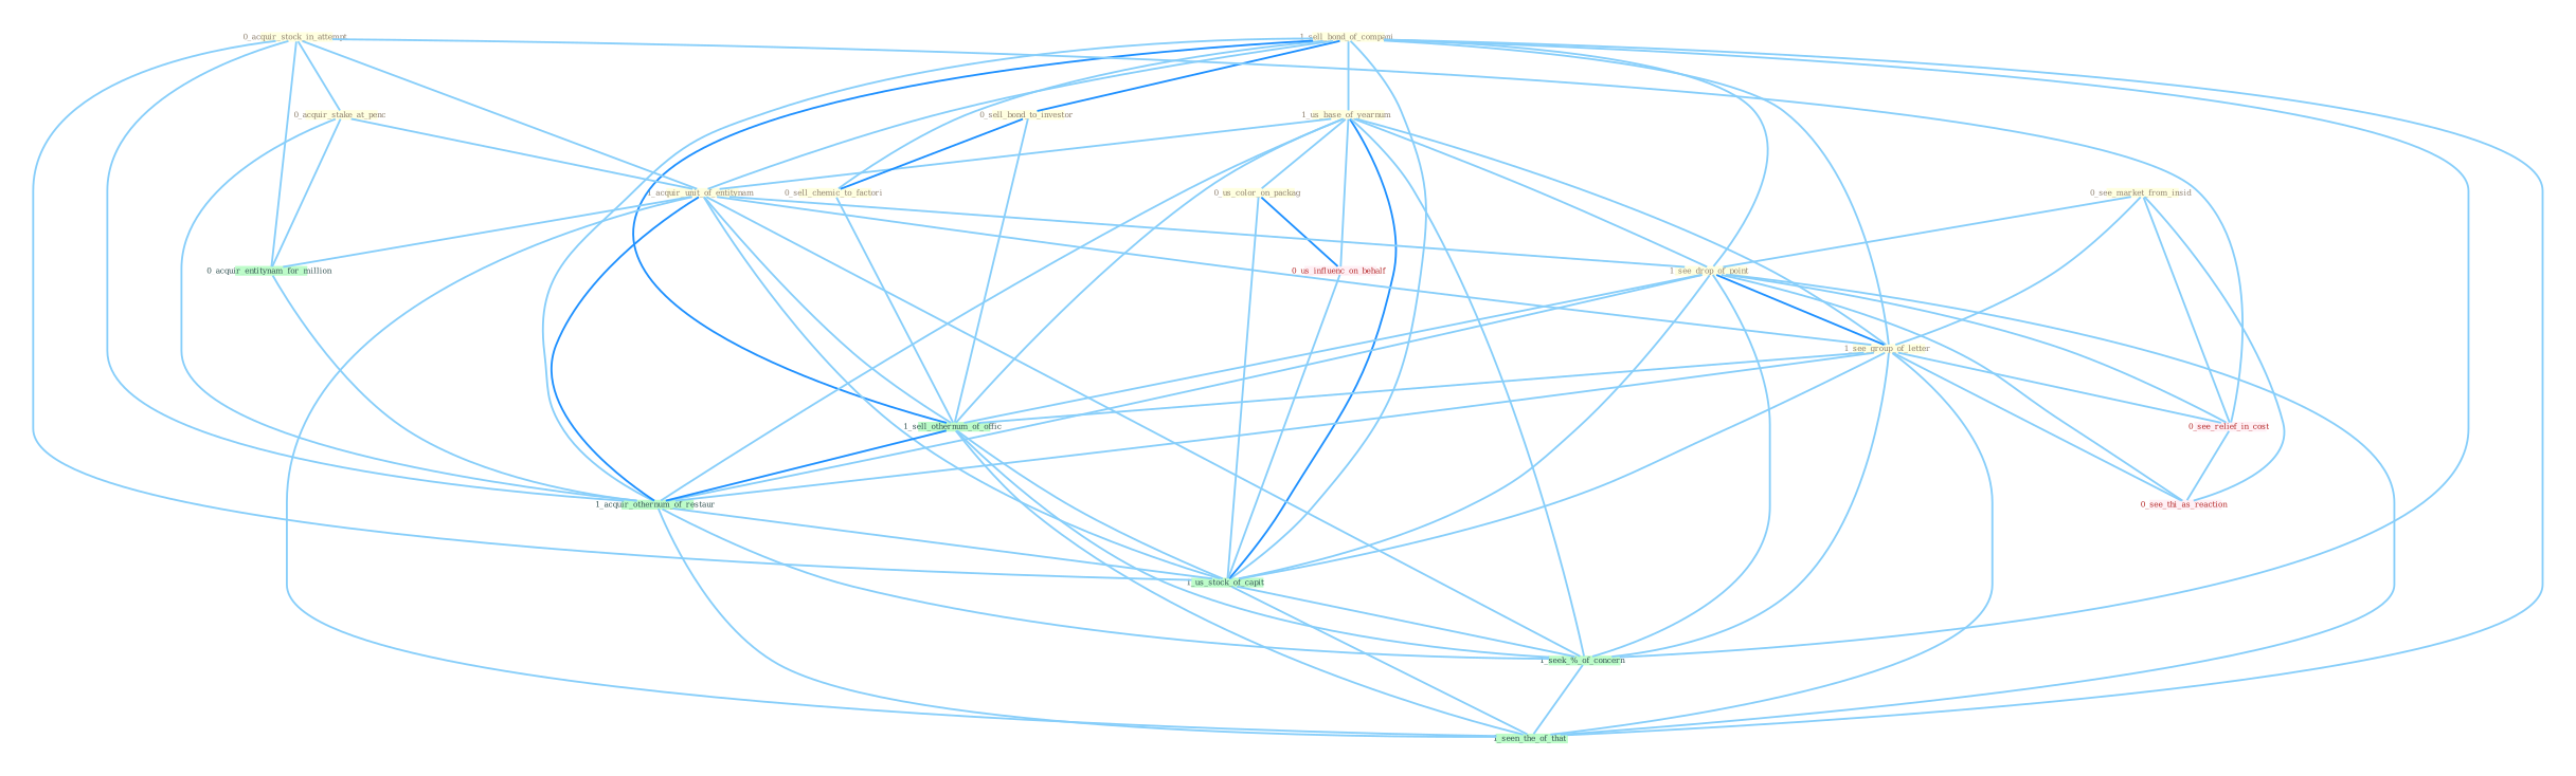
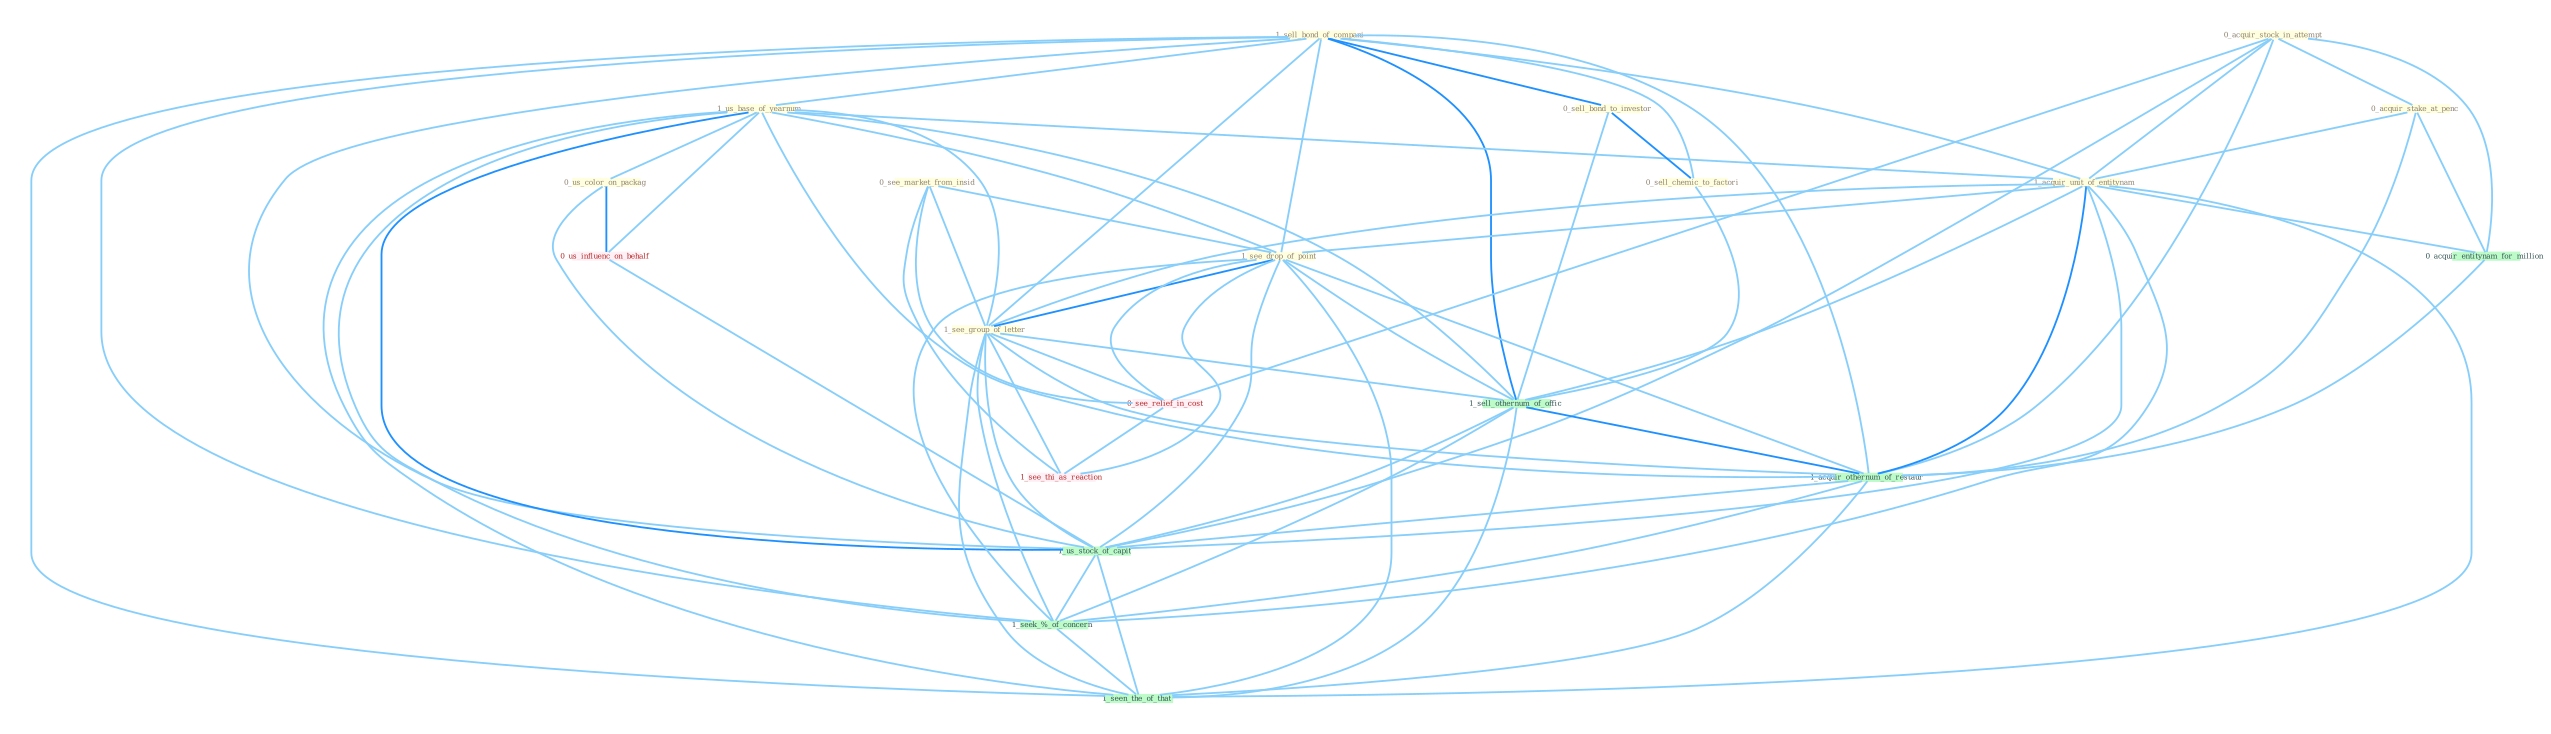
  graph {
    node [color="#ffffe0" fixedsize=true fontcolor="#8b7d6b" fontsize=4 shape=polygon style=filled]
    edge [color="#87cefa" w=1]
    "0_see_market_from_insid " [height=.06 width=.5]
    "1_sell_bond_of_compani " [height=.06 width=.5]
    "1_us_base_of_yearnum " [height=.06 width=.5]
    "0_acquir_stock_in_attempt " [height=.06 width=.5]
    "0_acquir_stake_at_penc " [height=.06 width=.5]
    "0_us_color_on_packag " [height=.06 width=.5]
    "0_sell_bond_to_investor " [height=.06 width=.5]
    "1_acquir_unit_of_entitynam " [height=.06 width=.5]
    "1_see_drop_of_point " [height=.06 width=.5]
    "1_see_group_of_letter " [height=.06 width=.5]
    "0_sell_chemic_to_factori " [height=.06 width=.5]
    "0_us_influenc_on_behalf " [color="#fff0f5" fontcolor="#b22222" height=.06 width=.5]
    "0_see_relief_in_cost " [color="#fff0f5" fontcolor="#b22222" height=.06 width=.5]
-   "0_see_thi_as_reaction " [color="#fff0f5" fontcolor="#b22222" height=.06 width=.5]
+   "0_see_thi_as_reaction " [color="#fff0f5" fontcolor="#b22222" height=.06 width=.5 label="1_see_thi_as_reaction"]
    "1_sell_othernum_of_offic " [color="#BDFCC9" fontcolor="#2f4f4f" height=.06 width=.5]
    "1_acquir_othernum_of_restaur " [color="#BDFCC9" fontcolor="#2f4f4f" height=.06 width=.5]
    "1_us_stock_of_capit " [color="#BDFCC9" fontcolor="#2f4f4f" height=.06 width=.5]
    "1_seek_%_of_concern " [color="#BDFCC9" fontcolor="#2f4f4f" height=.06 width=.5]
    "1_seen_the_of_that " [color="#BDFCC9" fontcolor="#2f4f4f" height=.06 width=.5]
    "0_acquir_entitynam_for_million " [color="#BDFCC9" fontcolor="#2f4f4f" height=.06 width=.5]
    subgraph sub_1 {
      "0_see_market_from_insid "
      "1_sell_bond_of_compani "
      "1_us_base_of_yearnum "
      "0_acquir_stock_in_attempt "
      "0_acquir_stake_at_penc "
      "0_us_color_on_packag "
      "0_sell_bond_to_investor "
      "1_acquir_unit_of_entitynam "
      "1_see_drop_of_point "
      "1_see_group_of_letter "
      "0_sell_chemic_to_factori "
    }
    subgraph sub_2 {
      "0_us_influenc_on_behalf "
      "0_see_relief_in_cost "
      "0_see_thi_as_reaction "
    }
    "0_see_market_from_insid " -- "1_see_drop_of_point "
    "0_see_market_from_insid " -- "1_see_group_of_letter "
    "0_see_market_from_insid " -- "0_see_relief_in_cost "
    "0_see_market_from_insid " -- "0_see_thi_as_reaction "
    "1_sell_bond_of_compani " -- "1_us_base_of_yearnum "
    "1_sell_bond_of_compani " -- "0_sell_bond_to_investor " [color="#1e90ff" w=2]
    "1_sell_bond_of_compani " -- "1_acquir_unit_of_entitynam "
    "1_sell_bond_of_compani " -- "1_see_drop_of_point "
    "1_sell_bond_of_compani " -- "1_see_group_of_letter "
    "1_sell_bond_of_compani " -- "0_sell_chemic_to_factori "
    "1_sell_bond_of_compani " -- "1_sell_othernum_of_offic " [color="#1e90ff" w=2]
    "1_sell_bond_of_compani " -- "1_acquir_othernum_of_restaur "
    "1_sell_bond_of_compani " -- "1_us_stock_of_capit "
    "1_sell_bond_of_compani " -- "1_seek_%_of_concern "
    "1_sell_bond_of_compani " -- "1_seen_the_of_that "
    "1_us_base_of_yearnum " -- "0_us_color_on_packag "
    "1_us_base_of_yearnum " -- "1_acquir_unit_of_entitynam "
    "1_us_base_of_yearnum " -- "1_see_drop_of_point "
    "1_us_base_of_yearnum " -- "1_see_group_of_letter "
    "1_us_base_of_yearnum " -- "0_us_influenc_on_behalf "
    "1_us_base_of_yearnum " -- "1_sell_othernum_of_offic "
    "1_us_base_of_yearnum " -- "1_acquir_othernum_of_restaur "
    "1_us_base_of_yearnum " -- "1_us_stock_of_capit " [color="#1e90ff" w=2]
    "1_us_base_of_yearnum " -- "1_seek_%_of_concern "
+   "1_us_base_of_yearnum " -- "1_seen_the_of_that "
    "0_acquir_stock_in_attempt " -- "0_acquir_stake_at_penc "
    "0_acquir_stock_in_attempt " -- "1_acquir_unit_of_entitynam "
    "0_acquir_stock_in_attempt " -- "0_see_relief_in_cost "
    "0_acquir_stock_in_attempt " -- "1_acquir_othernum_of_restaur "
    "0_acquir_stock_in_attempt " -- "1_us_stock_of_capit "
    "0_acquir_stock_in_attempt " -- "0_acquir_entitynam_for_million "
    "0_acquir_stake_at_penc " -- "1_acquir_unit_of_entitynam "
    "0_acquir_stake_at_penc " -- "1_acquir_othernum_of_restaur "
    "0_acquir_stake_at_penc " -- "0_acquir_entitynam_for_million "
    "0_us_color_on_packag " -- "0_us_influenc_on_behalf " [color="#1e90ff" w=2]
    "0_us_color_on_packag " -- "1_us_stock_of_capit "
    "0_sell_bond_to_investor " -- "0_sell_chemic_to_factori " [color="#1e90ff" w=2]
    "0_sell_bond_to_investor " -- "1_sell_othernum_of_offic "
    "1_acquir_unit_of_entitynam " -- "1_see_drop_of_point "
    "1_acquir_unit_of_entitynam " -- "1_see_group_of_letter "
    "1_acquir_unit_of_entitynam " -- "1_sell_othernum_of_offic "
    "1_acquir_unit_of_entitynam " -- "1_acquir_othernum_of_restaur " [color="#1e90ff" w=2]
    "1_acquir_unit_of_entitynam " -- "1_us_stock_of_capit "
    "1_acquir_unit_of_entitynam " -- "1_seek_%_of_concern "
    "1_acquir_unit_of_entitynam " -- "1_seen_the_of_that "
    "1_acquir_unit_of_entitynam " -- "0_acquir_entitynam_for_million "
    "1_see_drop_of_point " -- "1_see_group_of_letter " [color="#1e90ff" w=2]
    "1_see_drop_of_point " -- "0_see_relief_in_cost "
    "1_see_drop_of_point " -- "0_see_thi_as_reaction "
    "1_see_drop_of_point " -- "1_sell_othernum_of_offic "
    "1_see_drop_of_point " -- "1_acquir_othernum_of_restaur "
    "1_see_drop_of_point " -- "1_us_stock_of_capit "
    "1_see_drop_of_point " -- "1_seek_%_of_concern "
    "1_see_drop_of_point " -- "1_seen_the_of_that "
    "1_see_group_of_letter " -- "0_see_relief_in_cost "
    "1_see_group_of_letter " -- "0_see_thi_as_reaction "
    "1_see_group_of_letter " -- "1_sell_othernum_of_offic "
    "1_see_group_of_letter " -- "1_acquir_othernum_of_restaur "
    "1_see_group_of_letter " -- "1_us_stock_of_capit "
    "1_see_group_of_letter " -- "1_seek_%_of_concern "
    "1_see_group_of_letter " -- "1_seen_the_of_that "
    "0_sell_chemic_to_factori " -- "1_sell_othernum_of_offic "
    "0_us_influenc_on_behalf " -- "1_us_stock_of_capit "
    "0_see_relief_in_cost " -- "0_see_thi_as_reaction "
    "1_sell_othernum_of_offic " -- "1_acquir_othernum_of_restaur " [color="#1e90ff" w=2]
    "1_sell_othernum_of_offic " -- "1_us_stock_of_capit "
    "1_sell_othernum_of_offic " -- "1_seek_%_of_concern "
    "1_sell_othernum_of_offic " -- "1_seen_the_of_that "
    "1_acquir_othernum_of_restaur " -- "1_us_stock_of_capit "
    "1_acquir_othernum_of_restaur " -- "1_seek_%_of_concern "
    "1_acquir_othernum_of_restaur " -- "1_seen_the_of_that "
    "1_us_stock_of_capit " -- "1_seek_%_of_concern "
    "1_us_stock_of_capit " -- "1_seen_the_of_that "
    "1_seek_%_of_concern " -- "1_seen_the_of_that "
    "0_acquir_entitynam_for_million " -- "1_acquir_othernum_of_restaur "
  }
